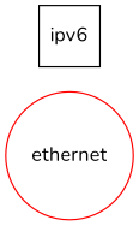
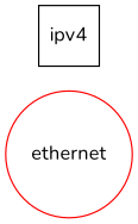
  graph {
    rankdir=LR
    fontname=Nunito
    node [fontname=Nunito]
    n1 [color=red label=ethernet shape=circle]
-   n2 [label=ipv6 shape=square]
+   n2 [label=ipv4 shape=square]
  }
